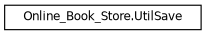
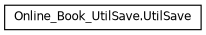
  digraph {
    rankdir=LR
-   n1 [color=black fillcolor=white fontname=Helvetica fontsize=10 height=0.2 label="Online_Book_Store.UtilSave" shape=record style=filled width=0.4]
+   n1 [color=black fillcolor=white fontname=Helvetica fontsize=10 height=0.2 label="Online_Book_UtilSave.UtilSave" shape=record style=filled width=0.4]
  }
